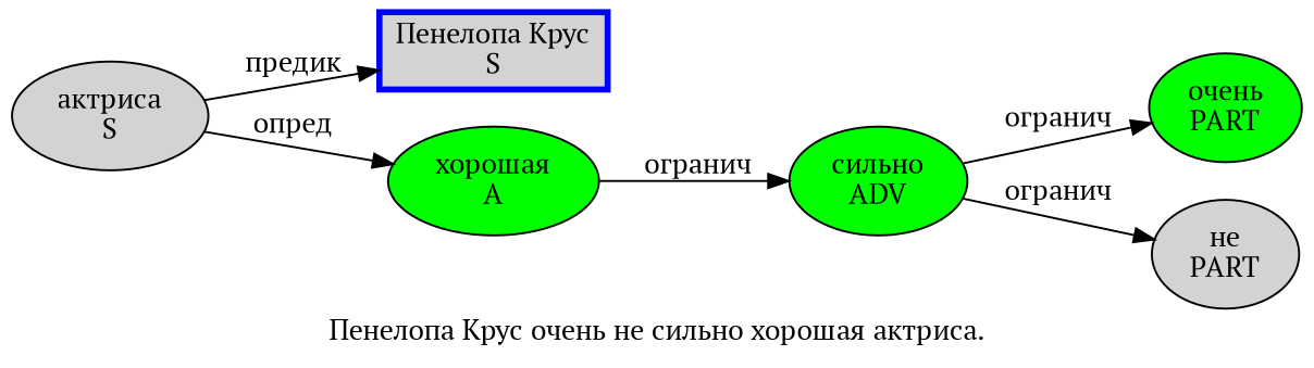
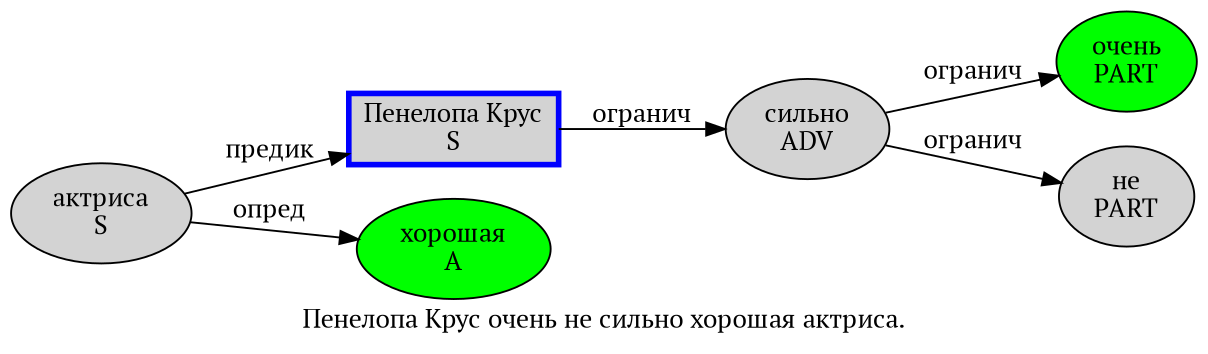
  digraph {
    fontname="PT Serif"
    label="Пенелопа Крус очень не сильно хорошая актриса."
    rankdir=LR
    node [fillcolor=lightgray fontname="PT Serif" penwidth=1 shape=ellipse style=filled]
    edge [fontname="PT Serif"]
    n1 [color=blue label="Пенелопа Крус\nS" penwidth=3 shape=box]
    n2 [fillcolor=green label="очень\nPART"]
    n3 [label="не\nPART"]
-   n4 [fillcolor=green label="сильно\nADV"]
+   n4 [label="сильно\nADV"]
    n5 [fillcolor=green label="хорошая\nA"]
    n6 [label="актриса\nS"]
    n4 -> n2 [label="огранич"]
    n4 -> n3 [label="огранич"]
-   n5 -> n4 [label="огранич"]
+   n1 -> n4 [label="огранич"]
    n6 -> n1 [label="предик"]
    n6 -> n5 [label="опред"]
  }
